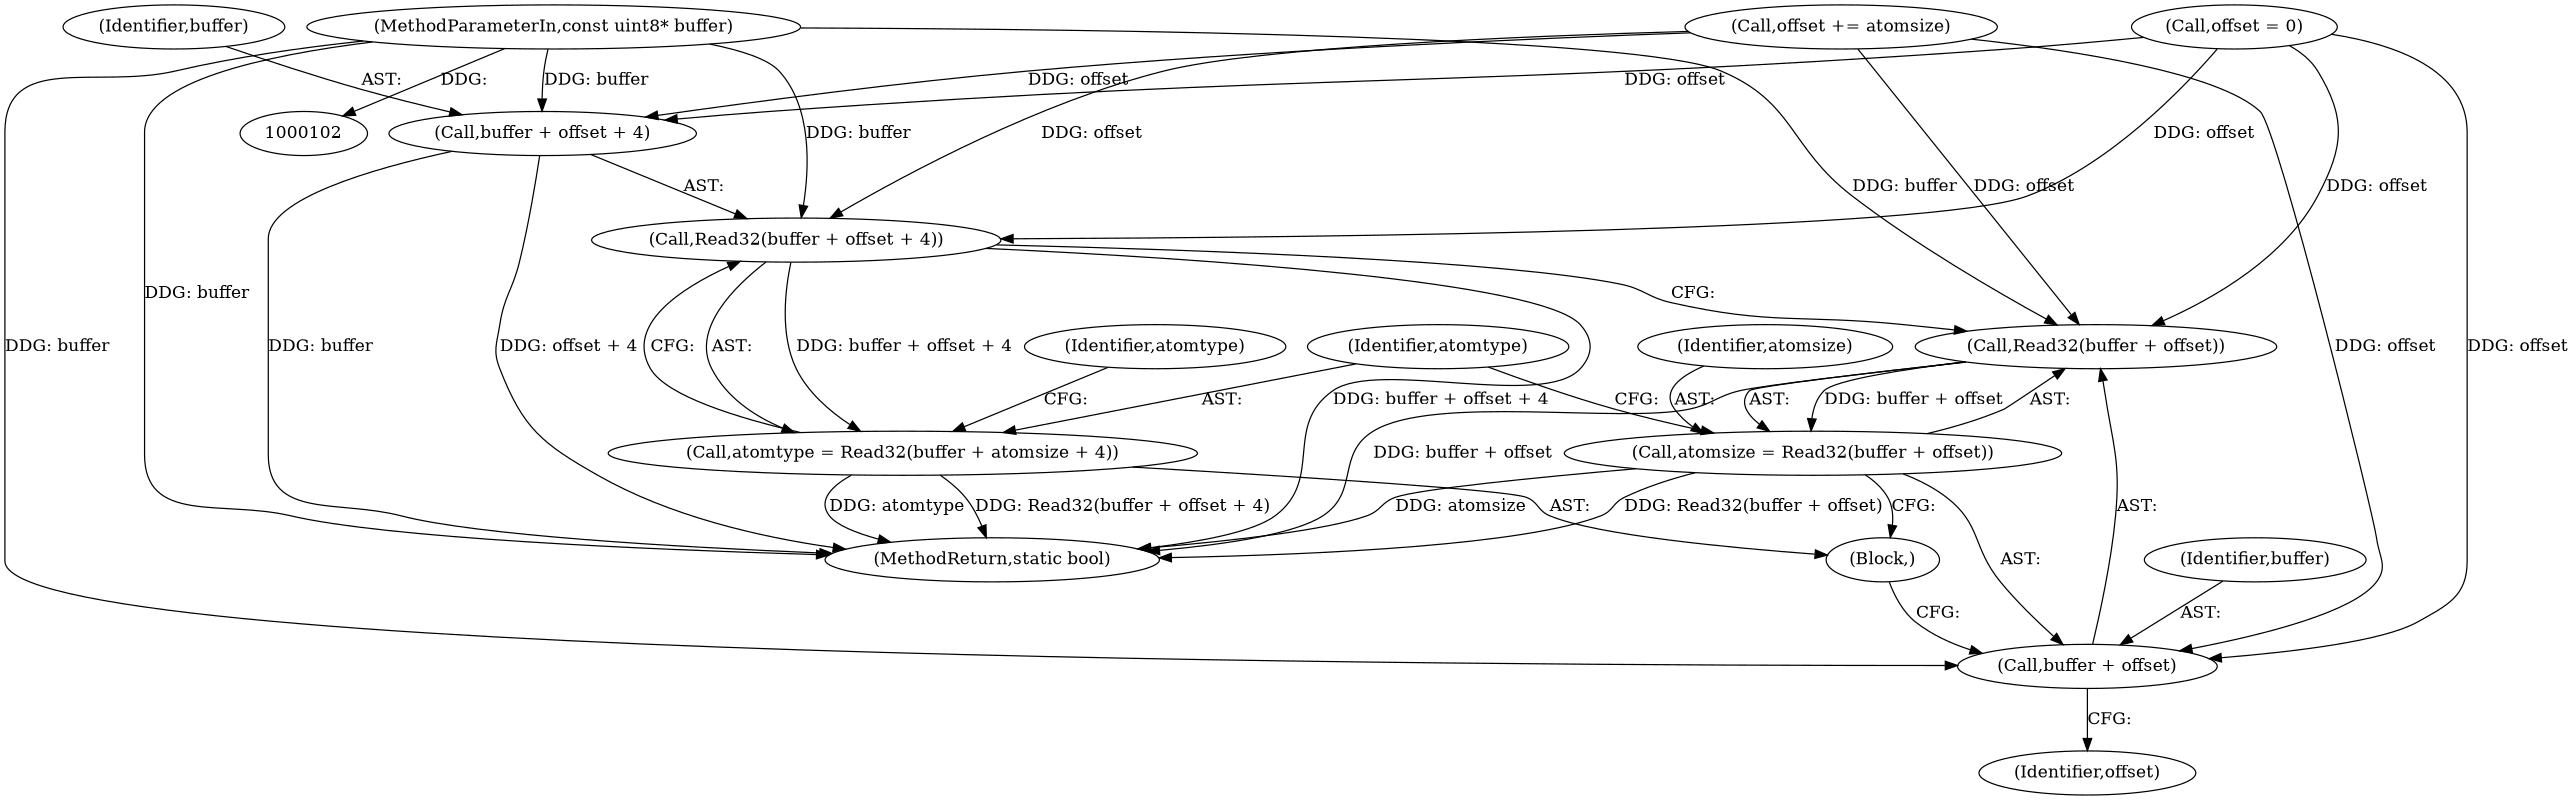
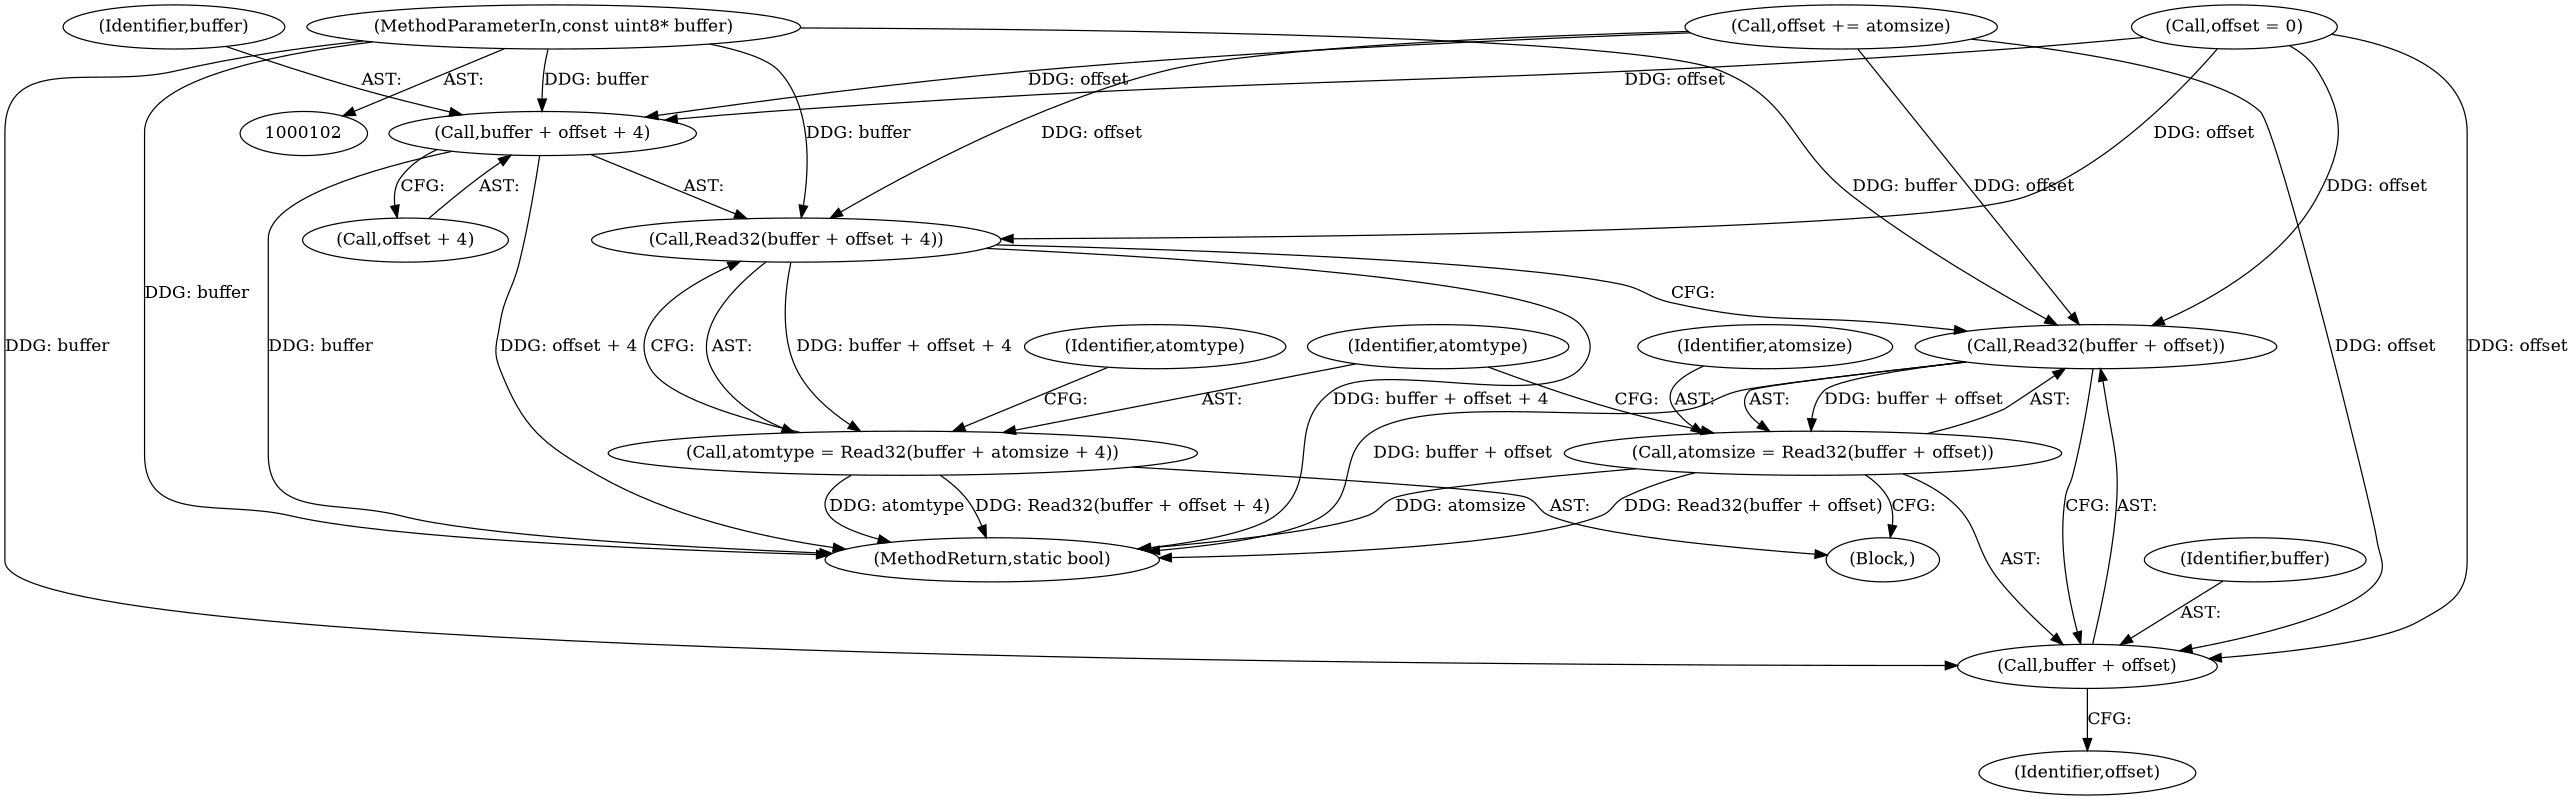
  digraph {
    n1 [label="(MethodParameterIn,const uint8* buffer)"]
    n2 [label="(Call,Read32(buffer + offset))"]
    n3 [label="(Call,buffer + offset)"]
    n4 [label="(Call,Read32(buffer + offset + 4))"]
    n5 [label="(Call,buffer + offset + 4)"]
    n6 [label="(MethodReturn,static bool)"]
    1000102
    n8 [label="(Call,atomsize = Read32(buffer + offset))"]
    n9 [label="(Identifier,offset)"]
    n10 [label="(Call,atomtype = Read32(buffer + atomsize + 4))"]
+   n11 [label="(Call,offset + 4)"]
    n12 [label="(Block,)"]
    n13 [label="(Call,offset += atomsize)"]
    n14 [label="(Identifier,atomtype)"]
    n15 [label="(Identifier,buffer)"]
    n16 [label="(Identifier,atomtype)"]
    n17 [label="(Identifier,buffer)"]
    n18 [label="(Call,offset = 0)"]
    n19 [label="(Identifier,atomsize)"]
    n1 -> n2 [label="DDG: buffer"]
    n1 -> n3 [label="DDG: buffer"]
    n1 -> n4 [label="DDG: buffer"]
    n1 -> n5 [label="DDG: buffer"]
    n1 -> n6 [label="DDG: buffer"]
-   n1 -> 1000102 [label="DDG: "]
-   n12 -> n3 [label="CFG: "]
+   n1 -> 1000102 [label="AST: "]
+   n2 -> n3 [label="CFG: "]
    n2 -> n6 [label="DDG: buffer + offset"]
    n2 -> n8 [label="AST: "]
    n2 -> n8 [label="DDG: buffer + offset"]
    n3 -> n2 [label="AST: "]
    n3 -> n9 [label="CFG: "]
    n4 -> n2 [label="CFG: "]
    n4 -> n6 [label="DDG: buffer + offset + 4"]
    n4 -> n10 [label="AST: "]
    n4 -> n10 [label="DDG: buffer + offset + 4"]
    n5 -> n4 [label="AST: "]
    n5 -> n6 [label="DDG: buffer"]
    n5 -> n6 [label="DDG: offset + 4"]
+   n5 -> n11 [label="CFG: "]
    n8 -> n2 [label="AST: "]
    n8 -> n3 [label="AST: "]
    n8 -> n6 [label="DDG: atomsize"]
    n8 -> n6 [label="DDG: Read32(buffer + offset)"]
    n8 -> n12 [label="CFG: "]
    n10 -> n4 [label="CFG: "]
    n10 -> n6 [label="DDG: atomtype"]
    n10 -> n6 [label="DDG: Read32(buffer + offset + 4)"]
    n10 -> n12 [label="AST: "]
+   n11 -> n5 [label="AST: "]
    n13 -> n2 [label="DDG: offset"]
    n13 -> n3 [label="DDG: offset"]
    n13 -> n4 [label="DDG: offset"]
    n13 -> n5 [label="DDG: offset"]
    n14 -> n8 [label="CFG: "]
    n14 -> n10 [label="AST: "]
    n15 -> n3 [label="AST: "]
    n16 -> n10 [label="CFG: "]
    n17 -> n5 [label="AST: "]
    n18 -> n2 [label="DDG: offset"]
    n18 -> n3 [label="DDG: offset"]
    n18 -> n4 [label="DDG: offset"]
    n18 -> n5 [label="DDG: offset"]
    n19 -> n8 [label="AST: "]
  }
